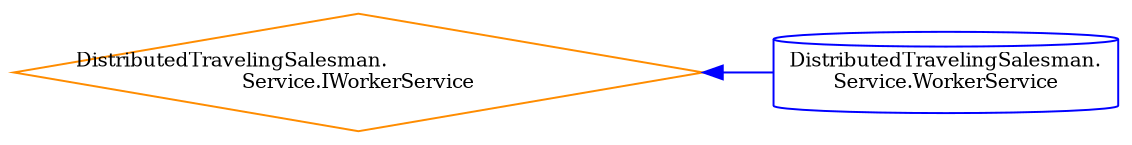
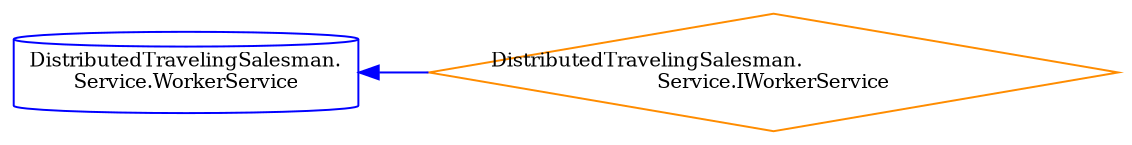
  digraph {
    rankdir=LR
    fontname="DejaVu Serif"
    node [fillcolor=white fontname="DejaVu Serif" fontsize=10 style=filled]
    n1 [color=darkorange height=0.2 label="DistributedTravelingSalesman.\lService.IWorkerService" shape=diamond width=0.4]
    n2 [color=blue height=0.2 label="DistributedTravelingSalesman.\lService.WorkerService" shape=cylinder width=0.4]
-   n1 -> n2 [color=blue dir=back fontname="DejaVu Serif" fontsize=10 labelfontname=Helvetica labelfontsize=10 style=solid]
+   n2 -> n1 [color=blue dir=back fontname="DejaVu Serif" fontsize=10 labelfontname=Helvetica labelfontsize=10 style=solid]
  }
